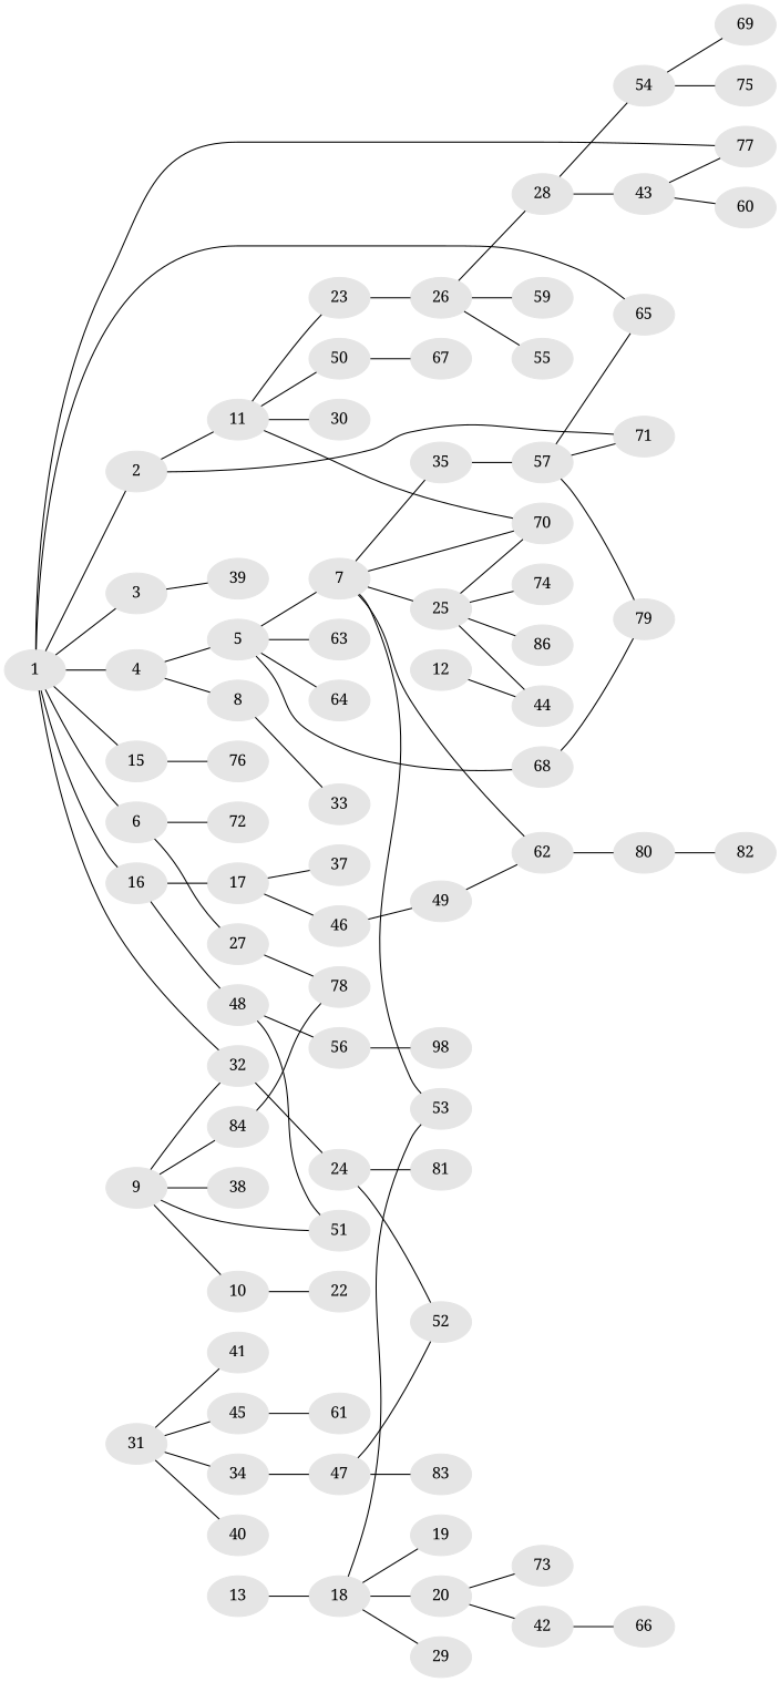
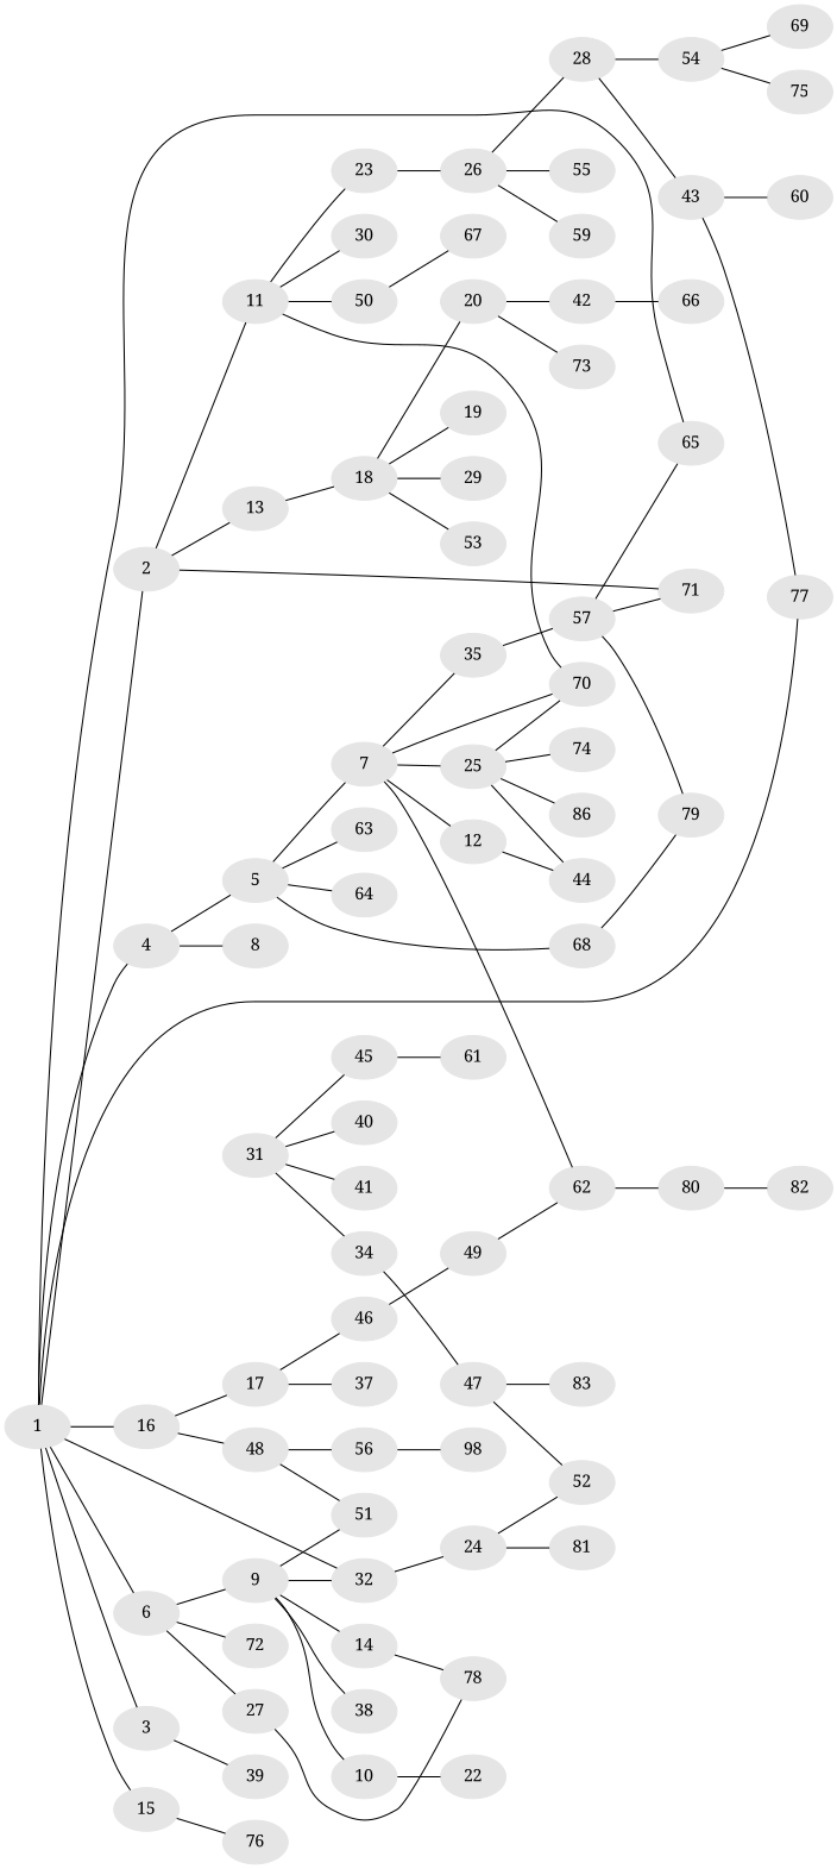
  graph {
    fontname="Noto Serif"
    rankdir=LR
    node [color=gray90 fontname="Noto Serif" style=filled]
    edge [fontname="Noto Serif"]
    1
    2
    3
    4
    6
    15
    16
    32
    65
    77
    11
    13
    71
    39
    5
    8
    9
    27
    72
    76
    17
    48
    24
    70
    23
    30
    50
    18
    7
    63
    64
    68
-   33
    12
    25
    35
    62
    79
    10
-   14 [label=84]
+   14
    38
    51
    78
    44
    n45 [label=86]
    74
    57
    80
    22
    52
    81
    26
    67
    19
    20
    29
    53
    37
    46
    56
    49
    42
    73
    66
    31
    34
    40
    41
    45
    28
    55
    59
    43
    54
    60
    69
    75
    47
    61
    83
    n81 [label=98]
    82
    1 -- 2
    1 -- 3
    1 -- 4
    1 -- 6
    1 -- 15
    1 -- 16
    1 -- 32
    1 -- 65
    1 -- 77
    2 -- 11
+   2 -- 13
    2 -- 71
    3 -- 39
    4 -- 5
    4 -- 8
+   6 -- 9
    6 -- 27
    6 -- 72
    15 -- 76
    16 -- 17
    16 -- 48
    32 -- 24
    11 -- 70
    11 -- 23
    11 -- 30
    11 -- 50
    13 -- 18
    5 -- 7
    5 -- 63
    5 -- 64
    5 -- 68
-   8 -- 33
    9 -- 32
    9 -- 10
    9 -- 14
    9 -- 38
    9 -- 51
    27 -- 78
    17 -- 37
    17 -- 46
    48 -- 51
    48 -- 56
    24 -- 52
    24 -- 81
    23 -- 26
    50 -- 67
    18 -- 19
    18 -- 20
    18 -- 29
    18 -- 53
    7 -- 70
-   7 -- 53
+   7 -- 12
    7 -- 25
    7 -- 35
    7 -- 62
    68 -- 79
    12 -- 44
    25 -- 70
    25 -- 44
    25 -- n45
    25 -- 74
    35 -- 57
    62 -- 80
    10 -- 22
    14 -- 78
    57 -- 65
    57 -- 71
    57 -- 79
    80 -- 82
    26 -- 28
    26 -- 55
    26 -- 59
    20 -- 42
    20 -- 73
    46 -- 49
    56 -- n81
    49 -- 62
    42 -- 66
    31 -- 34
    31 -- 40
    31 -- 41
    31 -- 45
    34 -- 47
    45 -- 61
    28 -- 43
    28 -- 54
    43 -- 77
    43 -- 60
    54 -- 69
    54 -- 75
    47 -- 52
    47 -- 83
  }
